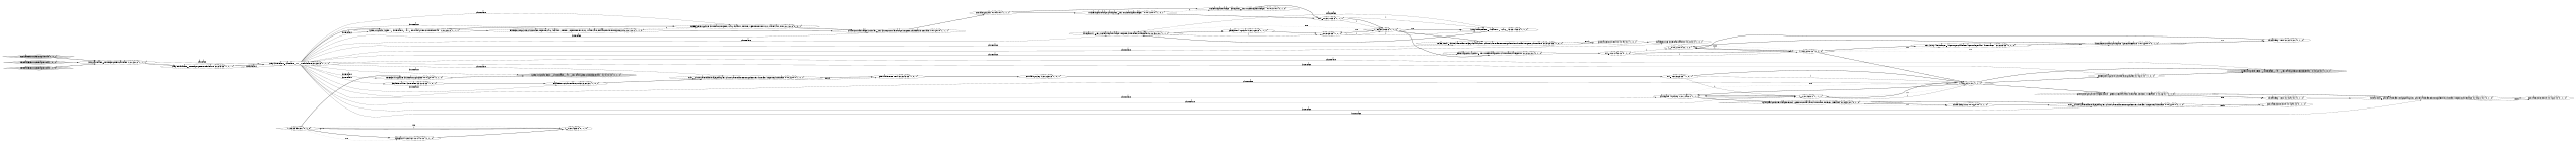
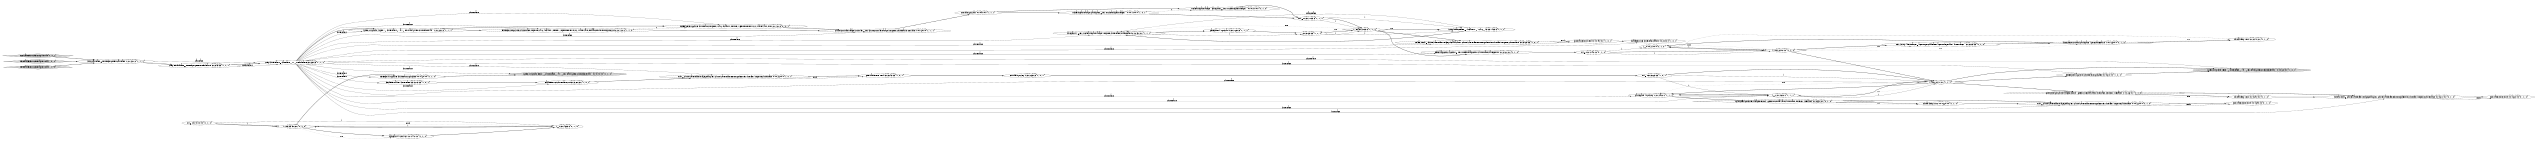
  digraph {
    rankdir=LR
    node [fillcolor=white shape=ellipse style=filled]
    edge [style=bold]
    n1 [label="participants(i(.syncStop()@@@29@@@['1', '1', '1']"]
    n2 [label="!_gSetupTool.getClusterManagementTool().getResourceIdealState(clusterName,\"TestDB0\").isEnabled()@@@35@@@['0', '1', '0']" shape=diamond]
    n3 [label="i++@@@28@@@['1', '1', '1']"]
    n4 [label="result = ClusterStateVerifier.verifyByPolling(new ClusterStateVerifier.BestPossAndExtViewZkVerifier(ZK_ADDR,clusterName))@@@38@@@['0', '1', '0']"]
    n5 [label="Thread.sleep(1000L)@@@36@@@['0', '1', '0']"]
    n6 [label="i < N@@@27@@@['1', '1', '1']" shape=diamond]
    n7 [label="Assert.assertTrue(result)@@@39@@@['0', '1', '0']"]
    n8 [fillcolor=lightgray label="testDisableResourceInSemiAutoMode['0', '0', '1']" shape=diamond]
    n9 [label="String className = TestHelper.getTestClassName()@@@3@@@['1', '1', '1']"]
    n10 [label="String methodName = TestHelper.getTestMethodName()@@@4@@@['1', '1', '1']"]
    n11 [label="String clusterName = className + \"_\" + methodName@@@5@@@['1', '1', '1']"]
+   n12 [label="int i = 0@@@41@@@['0', '1', '0']"]
    n13 [label="i++@@@43@@@['0', '1', '0']"]
    n14 [label="i < N@@@42@@@['0', '1', '0']" shape=diamond]
    n15 [label="int i = 0@@@11@@@['1', '1', '1']"]
    n16 [label="i < N@@@12@@@['1', '1', '1']" shape=diamond]
    n17 [label="String instanceName = \"localhost_\" + (12918 + i)@@@14@@@['1', '1', '1']"]
    n18 [label="boolean result = ClusterStateVerifier.verifyByZkCallback(new ClusterStateVerifier.BestPossAndExtViewZkVerifier(ZK_ADDR,clusterName))@@@18@@@['1', '0', '1']"]
    n19 [label="i++@@@13@@@['1', '1', '1']"]
    n20 [label="participants(i( = new MockParticipantManager(ZK_ADDR,clusterName,instanceName)@@@15@@@['1', '1', '1']"]
    n21 [label="HelixDataAccessor accessor = new ZKHelixDataAccessor(clusterName,_baseAccessor)@@@18@@@['0', '1', '0']"]
    n22 [label="Assert.assertTrue(result)@@@19@@@['1', '0', '1']"]
    n23 [label="enableResource(clusterName,false)@@@20@@@['1', '0', '1']"]
    n24 [label="participants(i(.syncStop()@@@44@@@['0', '1', '0']"]
    n25 [label="participants(i(.syncStart()@@@16@@@['1', '1', '1']"]
    n26 [label="TestHelper.dropCluster(clusterName,_gZkClient)@@@46@@@['0', '1', '0']"]
    n27 [fillcolor=lightgray label="System.out.println(\"END \" + clusterName + \" at \" + new Date(System.currentTimeMillis()))@@@47@@@['0', '1', '0']"]
    n28 [label="_gSetupTool.getClusterManagementTool().getResourceIdealState(clusterName,\"TestDB0\").isEnabled()@@@28@@@['0', '1', '0']" shape=diamond]
    n29 [label="boolean result = ClusterStateVerifier.verifyByPolling(new ClusterStateVerifier.BestPossAndExtViewZkVerifier(ZK_ADDR,clusterName))@@@31@@@['0', '1', '0']"]
    n30 [label="Thread.sleep(1000L)@@@29@@@['0', '1', '0']"]
    n31 [label="Assert.assertTrue(result)@@@32@@@['0', '1', '0']"]
    n32 [label="TestHelper.dropCluster(clusterName,_gZkClient)@@@31@@@['1', '0', '0']"]
    n33 [fillcolor=lightgray label="System.out.println(\"END \" + clusterName + \" at \" + new Date(System.currentTimeMillis()))@@@31@@@['1', '0', '1']"]
    n34 [label="TestHelper.setupCluster(clusterName,ZK_ADDR,12918,\"localhost\",\"TestDB\",1,PARTITION_NUM,N,2,\"MasterSlave\",true)@@@7@@@['0', '0', '1']"]
    n35 [label="ClusterControllerManager controller = new ClusterControllerManager(ZK_ADDR,clusterName,\"controller\")@@@8@@@['1', '1', '1']"]
    n36 [label="controller.syncStart()@@@9@@@['1', '1', '1']"]
    n37 [label="int i = 0@@@26@@@['1', '0', '1']"]
    n38 [label="System.out.println(\"START \" + clusterName + \" at \" + new Date(System.currentTimeMillis()))@@@6@@@['1', '1', '1']"]
    n39 [label="TestHelper.setupCluster(clusterName,ZK_ADDR,12918,\"localhost\",\"TestDB\",1,PARTITION_NUM,N,2,\"MasterSlave\",RebalanceMode.FULL_AUTO,true)@@@7@@@['1', '1', '0']"]
    n40 [label="result = ClusterStateVerifier.verifyByPolling(new ClusterStateVerifier.BestPossAndExtViewZkVerifier(ZK_ADDR,clusterName))@@@23@@@['1', '0', '1']"]
    n41 [label="Assert.assertTrue(result)@@@24@@@['1', '0', '1']"]
    n42 [label="controller.syncStop()@@@25@@@['1', '0', '1']"]
    n43 [label="checkExternalView(clusterName)@@@21@@@['1', '0', '1']"]
    n44 [label="enableResource(clusterName,true)@@@22@@@['1', '0', '1']"]
    n45 [label="i++@@@21@@@['0', '1', '0']"]
    n46 [label="i < N@@@20@@@['0', '1', '0']" shape=diamond]
    n47 [label="!liveInstances.contains(participants(i(.getInstanceName())@@@23@@@['0', '1', '0']" shape=diamond]
    n48 [label="List<String> liveInstances = accessor.getChildNames(accessor.keyBuilder().liveInstances())@@@22@@@['0', '1', '0']"]
    n49 [label="Thread.sleep(1000L)@@@24@@@['0', '1', '0']"]
    n50 [label="int i = 0@@@19@@@['0', '1', '0']"]
    n51 [label="MockParticipantManager participants = new MockParticipantManager((((@@@10@@@['1', '0', '1']"]
    n52 [label="MockParticipantManager(( participants = new MockParticipantManager((((@@@10@@@['0', '1', '0']"]
    n53 [fillcolor=lightgray label="testDisableResourceInFullAutoMode['1', '0', '0']" shape=diamond]
    n54 [fillcolor=lightgray label="testDisableResourceInFullAutoMode['0', '1', '0']" shape=diamond]
    n1 -> n2
    n1 -> n3
    n2 -> n4
    n2 -> n5 [label=true style=dotted]
    n2 -> n5
    n3 -> n1
    n3 -> n6 [label=i style=solid]
    n3 -> n6
    n4 -> n7
    n4 -> n7 [label=result style=solid]
    n5 -> n4
    n6 -> n1 [label=true style=dotted]
    n6 -> n1
    n6 -> n3 [label=true style=dotted]
    n6 -> n28
    n6 -> n32
    n6 -> n33
    n8 -> n9
    n9 -> n10
    n9 -> n11 [label=className style=solid]
    n10 -> n11
    n10 -> n11 [label=methodName style=solid]
    n11 -> n1 [label=clusterName style=solid]
    n11 -> n3 [label=clusterName style=solid]
    n11 -> n4 [label=clusterName style=solid]
    n11 -> n6 [label=clusterName style=solid]
    n11 -> n18 [label=clusterName style=solid]
    n11 -> n20 [label=clusterName style=solid]
    n11 -> n21 [label=clusterName style=solid]
    n11 -> n23 [label=clusterName style=solid]
    n11 -> n26 [label=clusterName style=solid]
    n11 -> n27 [label=clusterName style=solid]
    n11 -> n29 [label=clusterName style=solid]
    n11 -> n32 [label=clusterName style=solid]
    n11 -> n33 [label=clusterName style=solid]
    n11 -> n34 [label=clusterName style=solid]
    n11 -> n35 [label=clusterName style=solid]
    n11 -> n38 [label=clusterName style=solid]
    n11 -> n38
    n11 -> n39 [label=clusterName style=solid]
    n11 -> n40 [label=clusterName style=solid]
    n11 -> n43 [label=clusterName style=solid]
    n11 -> n44 [label=clusterName style=solid]
+   n12 -> n13 [label=i style=solid]
+   n12 -> n14 [label=i style=solid]
+   n12 -> n14
    n13 -> n14 [label=i style=solid]
    n13 -> n14
-   n14 -> n13 [label=true style=dotted]
+   n14 -> n13 [label=result style=dotted]
    n14 -> n24 [label=true style=dotted]
    n14 -> n24
    n14 -> n26
    n15 -> n16
    n15 -> n16 [label=i style=solid]
    n15 -> n17 [label=i style=solid]
    n16 -> n17
    n16 -> n17 [label=true style=dotted]
    n16 -> n18
    n16 -> n19 [label=true style=dotted]
    n16 -> n20 [label=true style=dotted]
    n16 -> n21
    n17 -> n20 [label=instanceName style=solid]
    n17 -> n20
    n18 -> n22 [label=result style=solid]
    n18 -> n22
    n19 -> n16
    n19 -> n16 [label=i style=solid]
    n19 -> n17 [label=i style=solid]
    n20 -> n19 [label=i style=solid]
    n20 -> n25
    n21 -> n50
    n22 -> n23
    n24 -> n13
    n25 -> n19
    n26 -> n27
    n28 -> n29
    n28 -> n30
    n28 -> n30 [label=true style=dotted]
    n29 -> n31
    n29 -> n31 [label=result style=solid]
    n30 -> n29
    n32 -> n33
    n34 -> n35
    n35 -> n36
    n36 -> n51
    n36 -> n52
    n37 -> n3 [label=i style=solid]
    n37 -> n6
    n37 -> n6 [label=i style=solid]
    n38 -> n34
    n38 -> n39
    n39 -> n34 [label=0 style=dashed]
    n39 -> n35
    n40 -> n41 [label=result style=solid]
    n40 -> n41
    n41 -> n42
    n42 -> n37
    n43 -> n44
    n44 -> n40
    n45 -> n46 [label=i style=solid]
    n45 -> n46
    n46 -> n6
    n46 -> n45 [label=true style=dotted]
    n46 -> n47 [label=true style=dotted]
    n46 -> n48
    n46 -> n48 [label=true style=dotted]
    n47 -> n45
    n47 -> n49
    n47 -> n49 [label=true style=dotted]
    n48 -> n47
-   n49 -> n45
+   n49 -> n45 [style=dashed]
    n50 -> n45 [label=i style=solid]
    n50 -> n46
    n50 -> n46 [label=i style=solid]
    n51 -> n15
    n51 -> n52 [label=0 style=dashed]
    n52 -> n15
    n53 -> n9
    n54 -> n9
  }
